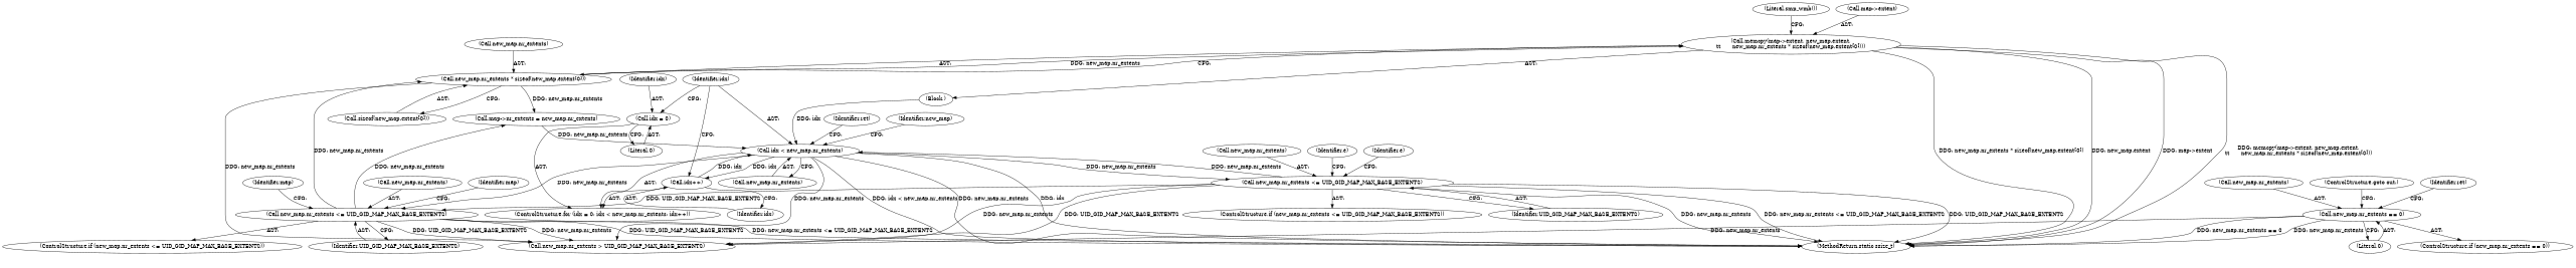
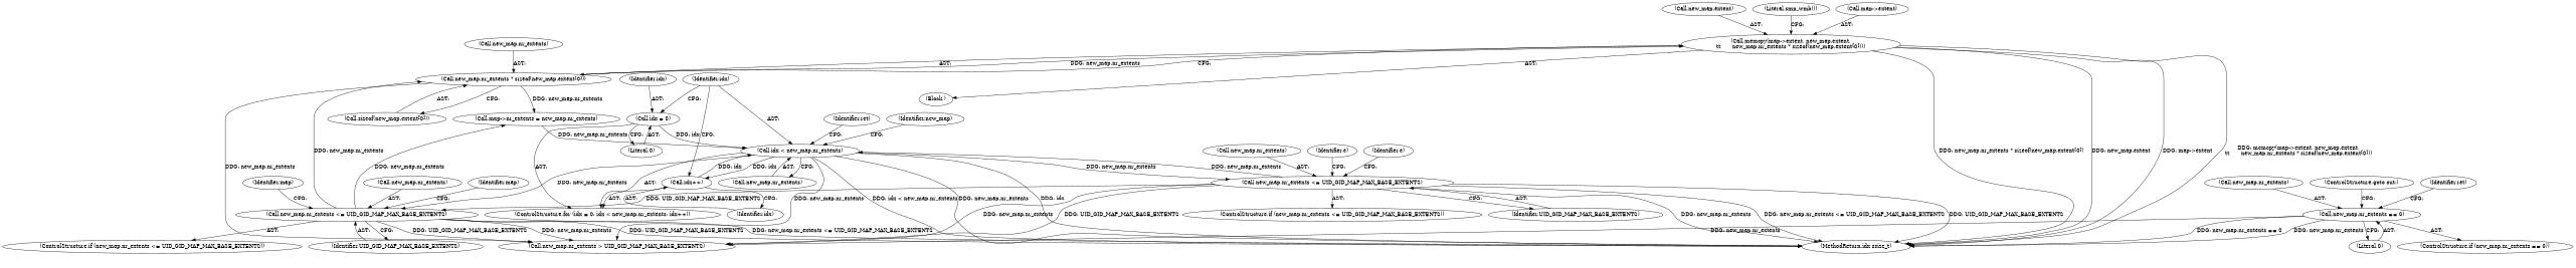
  digraph {
    n1 [label="(Call,memcpy(map->extent, new_map.extent,\n\t\t       new_map.nr_extents * sizeof(new_map.extent[0])))"]
    n2 [label="(Call,new_map.nr_extents * sizeof(new_map.extent[0]))"]
    n3 [label="(Block,)"]
-   n4 [label="(MethodReturn,static ssize_t)"]
+   n4 [label="(MethodReturn,idx ssize_t)"]
    n5 [label="(Call,map->nr_extents = new_map.nr_extents)"]
    n6 [label="(Call,new_map.nr_extents > UID_GID_MAP_MAX_BASE_EXTENTS)"]
    n7 [label="(Call,sizeof(new_map.extent[0]))"]
    n8 [label="(Call,idx < new_map.nr_extents)"]
    n9 [label="(Call,new_map.nr_extents <= UID_GID_MAP_MAX_BASE_EXTENTS)"]
    n10 [label="(Identifier,UID_GID_MAP_MAX_BASE_EXTENTS)"]
    n11 [label="(ControlStructure,if (new_map.nr_extents <= UID_GID_MAP_MAX_BASE_EXTENTS))"]
    n12 [label="(Call,idx++)"]
    n13 [label="(Call,new_map.nr_extents <= UID_GID_MAP_MAX_BASE_EXTENTS)"]
    n14 [label="(ControlStructure,for (idx = 0; idx < new_map.nr_extents; idx++))"]
    n15 [label="(Call,new_map.nr_extents)"]
    n16 [label="(Identifier,idx)"]
    n17 [label="(ControlStructure,if (new_map.nr_extents <= UID_GID_MAP_MAX_BASE_EXTENTS))"]
    n18 [label="(Identifier,UID_GID_MAP_MAX_BASE_EXTENTS)"]
    n19 [label="(Call,idx = 0)"]
    n20 [label="(Literal,0)"]
    n21 [label="(Call,new_map.nr_extents == 0)"]
    n22 [label="(Literal,0)"]
    n23 [label="(ControlStructure,if (new_map.nr_extents == 0))"]
    n24 [label="(Identifier,map)"]
+   n25 [label="(Call,new_map.extent)"]
    n26 [label="(Identifier,idx)"]
    n27 [label="(Call,new_map.nr_extents)"]
    n28 [label="(Call,new_map.nr_extents)"]
    n29 [label="(Literal,smp_wmb())"]
    n30 [label="(ControlStructure,goto out;)"]
    n31 [label="(Identifier,new_map)"]
    n32 [label="(Identifier,idx)"]
    n33 [label="(Call,map->extent)"]
    n34 [label="(Call,new_map.nr_extents)"]
    n35 [label="(Identifier,ret)"]
    n36 [label="(Call,new_map.nr_extents)"]
    n37 [label="(Identifier,map)"]
    n38 [label="(Identifier,ret)"]
    n39 [label="(Identifier,e)"]
    n40 [label="(Identifier,e)"]
    n1 -> n2 [label="CFG: "]
    n1 -> n3 [label="AST: "]
    n1 -> n4 [label="DDG: map->extent"]
    n1 -> n4 [label="DDG: memcpy(map->extent, new_map.extent,\n\t\t       new_map.nr_extents * sizeof(new_map.extent[0]))"]
    n1 -> n4 [label="DDG: new_map.nr_extents * sizeof(new_map.extent[0])"]
    n1 -> n4 [label="DDG: new_map.extent"]
    n2 -> n1 [label="AST: "]
    n2 -> n1 [label="DDG: new_map.nr_extents"]
    n2 -> n5 [label="DDG: new_map.nr_extents"]
    n2 -> n6 [label="DDG: new_map.nr_extents"]
    n2 -> n7 [label="CFG: "]
    n5 -> n8 [label="DDG: new_map.nr_extents"]
    n7 -> n2 [label="AST: "]
    n8 -> n4 [label="DDG: idx"]
    n8 -> n4 [label="DDG: idx < new_map.nr_extents"]
    n8 -> n4 [label="DDG: new_map.nr_extents"]
    n8 -> n6 [label="DDG: new_map.nr_extents"]
    n8 -> n9 [label="DDG: new_map.nr_extents"]
    n8 -> n12 [label="DDG: idx"]
    n8 -> n13 [label="DDG: new_map.nr_extents"]
    n8 -> n14 [label="AST: "]
    n8 -> n15 [label="CFG: "]
    n9 -> n2 [label="DDG: new_map.nr_extents"]
    n9 -> n4 [label="DDG: UID_GID_MAP_MAX_BASE_EXTENTS"]
    n9 -> n4 [label="DDG: new_map.nr_extents <= UID_GID_MAP_MAX_BASE_EXTENTS"]
    n9 -> n5 [label="DDG: new_map.nr_extents"]
    n9 -> n6 [label="DDG: new_map.nr_extents"]
    n9 -> n6 [label="DDG: UID_GID_MAP_MAX_BASE_EXTENTS"]
    n9 -> n10 [label="CFG: "]
    n9 -> n11 [label="AST: "]
    n10 -> n9 [label="AST: "]
    n12 -> n8 [label="DDG: idx"]
    n12 -> n14 [label="AST: "]
    n12 -> n16 [label="CFG: "]
    n13 -> n4 [label="DDG: new_map.nr_extents"]
    n13 -> n4 [label="DDG: new_map.nr_extents <= UID_GID_MAP_MAX_BASE_EXTENTS"]
    n13 -> n4 [label="DDG: UID_GID_MAP_MAX_BASE_EXTENTS"]
    n13 -> n6 [label="DDG: new_map.nr_extents"]
    n13 -> n6 [label="DDG: UID_GID_MAP_MAX_BASE_EXTENTS"]
    n13 -> n8 [label="DDG: new_map.nr_extents"]
    n13 -> n9 [label="DDG: UID_GID_MAP_MAX_BASE_EXTENTS"]
    n13 -> n17 [label="AST: "]
    n13 -> n18 [label="CFG: "]
    n15 -> n8 [label="AST: "]
    n16 -> n12 [label="AST: "]
    n18 -> n13 [label="AST: "]
-   n3 -> n8 [label="DDG: idx"]
+   n19 -> n8 [label="DDG: idx"]
    n19 -> n14 [label="AST: "]
    n19 -> n20 [label="CFG: "]
    n20 -> n19 [label="AST: "]
    n21 -> n4 [label="DDG: new_map.nr_extents"]
    n21 -> n4 [label="DDG: new_map.nr_extents == 0"]
    n21 -> n6 [label="DDG: new_map.nr_extents"]
    n21 -> n22 [label="CFG: "]
    n21 -> n23 [label="AST: "]
    n22 -> n21 [label="AST: "]
    n24 -> n9 [label="CFG: "]
+   n25 -> n1 [label="AST: "]
    n26 -> n19 [label="AST: "]
    n27 -> n21 [label="AST: "]
    n28 -> n2 [label="AST: "]
    n29 -> n1 [label="CFG: "]
    n30 -> n21 [label="CFG: "]
    n31 -> n8 [label="CFG: "]
    n32 -> n8 [label="AST: "]
    n32 -> n12 [label="CFG: "]
    n32 -> n19 [label="CFG: "]
    n33 -> n1 [label="AST: "]
    n34 -> n9 [label="AST: "]
    n35 -> n8 [label="CFG: "]
    n36 -> n13 [label="AST: "]
    n37 -> n9 [label="CFG: "]
    n38 -> n21 [label="CFG: "]
    n39 -> n13 [label="CFG: "]
    n40 -> n13 [label="CFG: "]
  }
